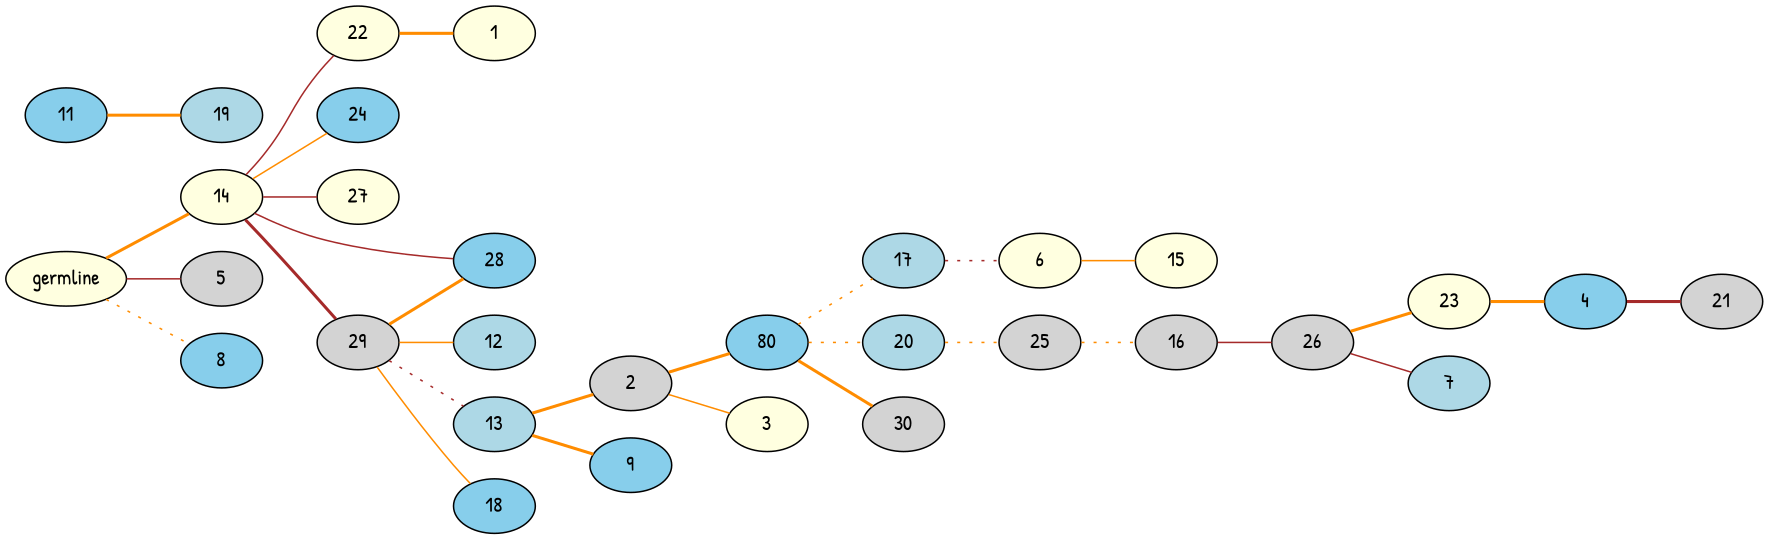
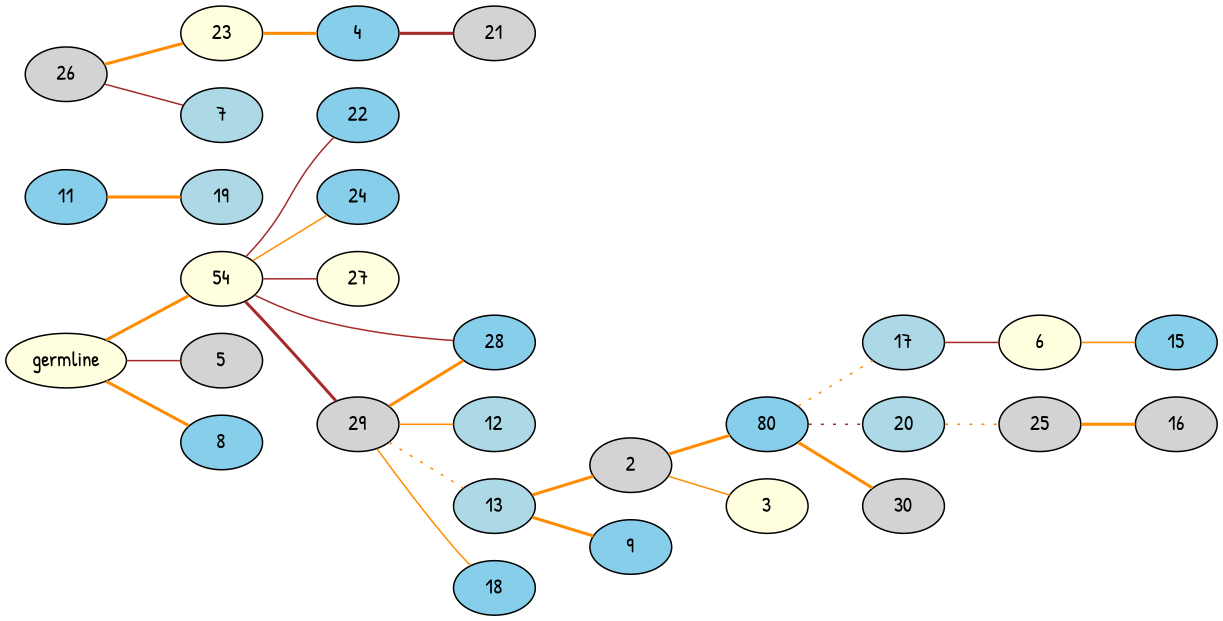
  graph {
    fontname="Patrick Hand"
    rankdir=LR
    node [fillcolor=skyblue fontname="Patrick Hand" style=filled]
    edge [color=darkorange fontname="Patrick Hand" style=bold]
    n1 [fillcolor=lightyellow label=germline]
-   n2 [fillcolor=lightyellow label=14]
+   n2 [fillcolor=lightyellow label=54]
    n3 [fillcolor=lightgrey label=5]
    n4 [label=8]
-   n5 [fillcolor=lightyellow label=22]
+   n5 [label=22]
    n6 [label=24]
    n7 [fillcolor=lightyellow label=27]
    n8 [label=28]
    n9 [fillcolor=lightgrey label=29]
-   n10 [fillcolor=lightyellow label=1]
    n11 [fillcolor=lightblue label=12]
    n12 [fillcolor=lightblue label=13]
    n13 [label=18]
    n14 [label=11]
    n15 [fillcolor=lightblue label=19]
    n16 [fillcolor=lightgrey label=2]
    n17 [label=9]
    n18 [label=80]
    n19 [fillcolor=lightyellow label=3]
    n20 [fillcolor=lightblue label=17]
    n21 [fillcolor=lightblue label=20]
    n22 [fillcolor=lightgrey label=30]
    n23 [fillcolor=lightyellow label=6]
    n24 [fillcolor=lightgrey label=25]
-   n25 [fillcolor=lightyellow label=15]
+   n25 [label=15]
    n26 [fillcolor=lightgrey label=16]
    n27 [fillcolor=lightgrey label=26]
    n28 [fillcolor=lightyellow label=23]
    n29 [fillcolor=lightblue label=7]
    n30 [label=4]
    n31 [fillcolor=lightgrey label=21]
    n1 -- n2
    n1 -- n3 [color=brown style=solid]
-   n1 -- n4 [style=dotted]
+   n1 -- n4
    n2 -- n5 [color=brown style=solid]
    n2 -- n6 [style=solid]
    n2 -- n7 [color=brown style=solid]
    n2 -- n8 [color=brown style=solid]
    n2 -- n9 [color=brown]
-   n5 -- n10
    n9 -- n8
    n9 -- n11 [style=solid]
-   n9 -- n12 [color=brown style=dotted]
+   n9 -- n12 [style=dotted]
    n9 -- n13 [style=solid]
    n12 -- n16
    n12 -- n17
    n14 -- n15
    n16 -- n18
    n16 -- n19 [style=solid]
    n18 -- n20 [style=dotted]
-   n18 -- n21 [style=dotted]
+   n18 -- n21 [color=brown style=dotted]
    n18 -- n22
-   n20 -- n23 [color=brown style=dotted]
+   n20 -- n23 [color=brown style=solid]
    n21 -- n24 [style=dotted]
    n23 -- n25 [style=solid]
-   n24 -- n26 [style=dotted]
-   n26 -- n27 [color=brown style=solid]
+   n24 -- n26
    n27 -- n28
    n27 -- n29 [color=brown style=solid]
    n28 -- n30
    n30 -- n31 [color=brown]
  }
